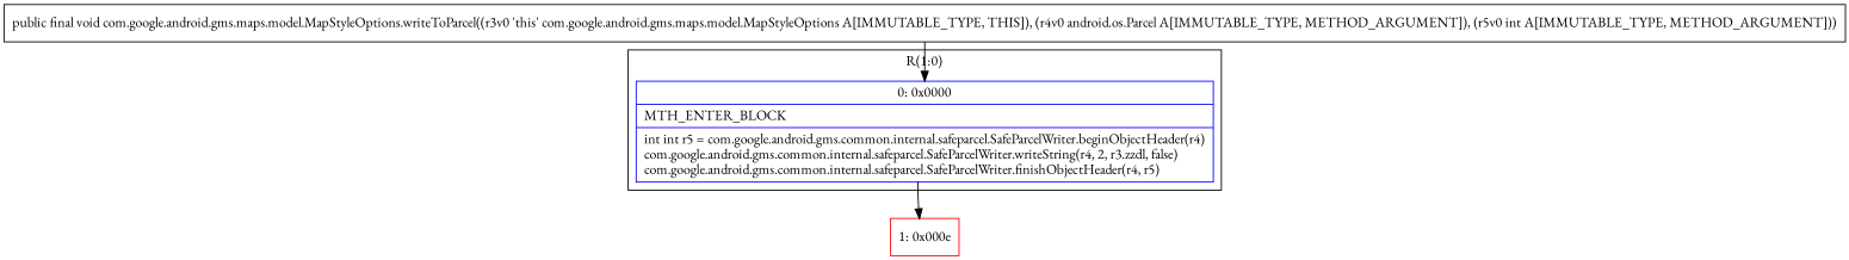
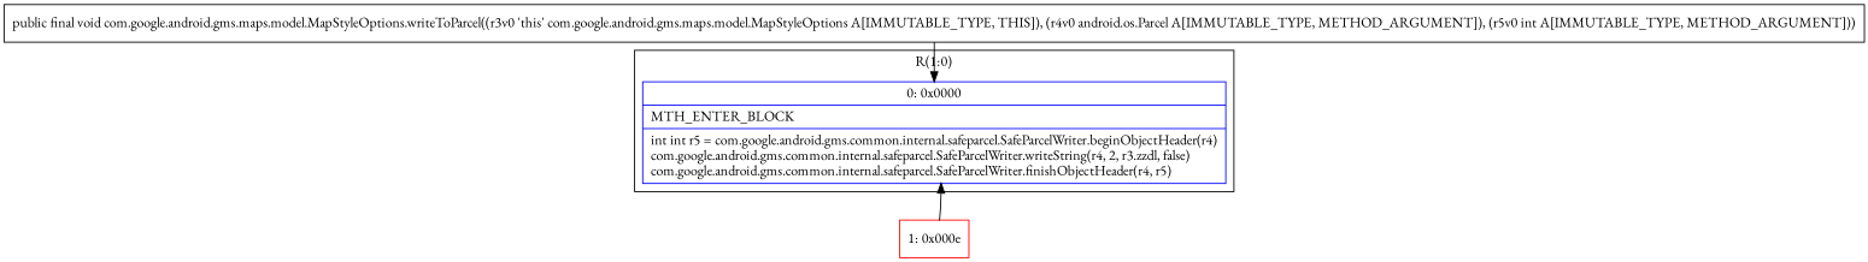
  digraph {
    fontname="EB Garamond"
    node [shape=record fontname="EB Garamond"]
    edge [fontname="EB Garamond"]
    n1 [color=blue label="{0\:\ 0x0000|MTH_ENTER_BLOCK\l|int int r5 = com.google.android.gms.common.internal.safeparcel.SafeParcelWriter.beginObjectHeader(r4)\lcom.google.android.gms.common.internal.safeparcel.SafeParcelWriter.writeString(r4, 2, r3.zzdl, false)\lcom.google.android.gms.common.internal.safeparcel.SafeParcelWriter.finishObjectHeader(r4, r5)\l}"]
    n2 [color=red label="{1\:\ 0x000e}"]
    n3 [label="{public final void com.google.android.gms.maps.model.MapStyleOptions.writeToParcel((r3v0 'this' com.google.android.gms.maps.model.MapStyleOptions A[IMMUTABLE_TYPE, THIS]), (r4v0 android.os.Parcel A[IMMUTABLE_TYPE, METHOD_ARGUMENT]), (r5v0 int A[IMMUTABLE_TYPE, METHOD_ARGUMENT])) }"]
    subgraph cluster_1 {
      label="R(1:0)"
      n1
    }
-   n1 -> n2
+   n2 -> n1
    n3 -> n1
  }
